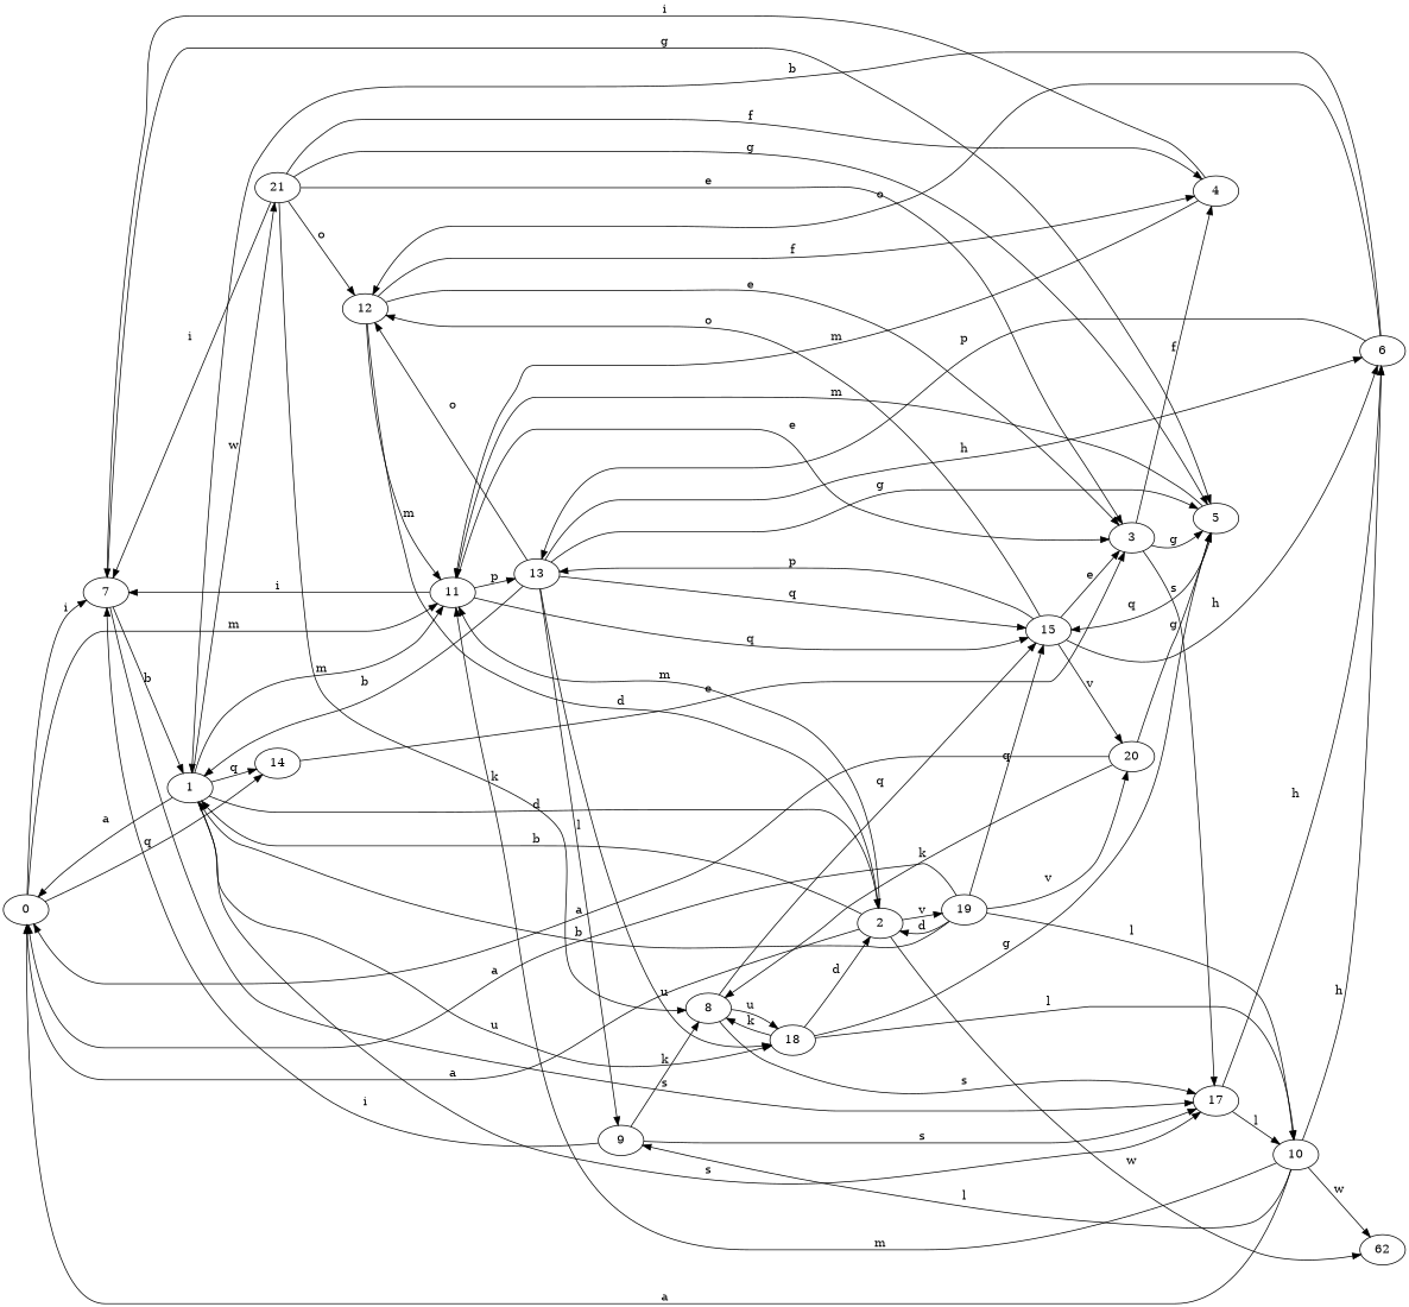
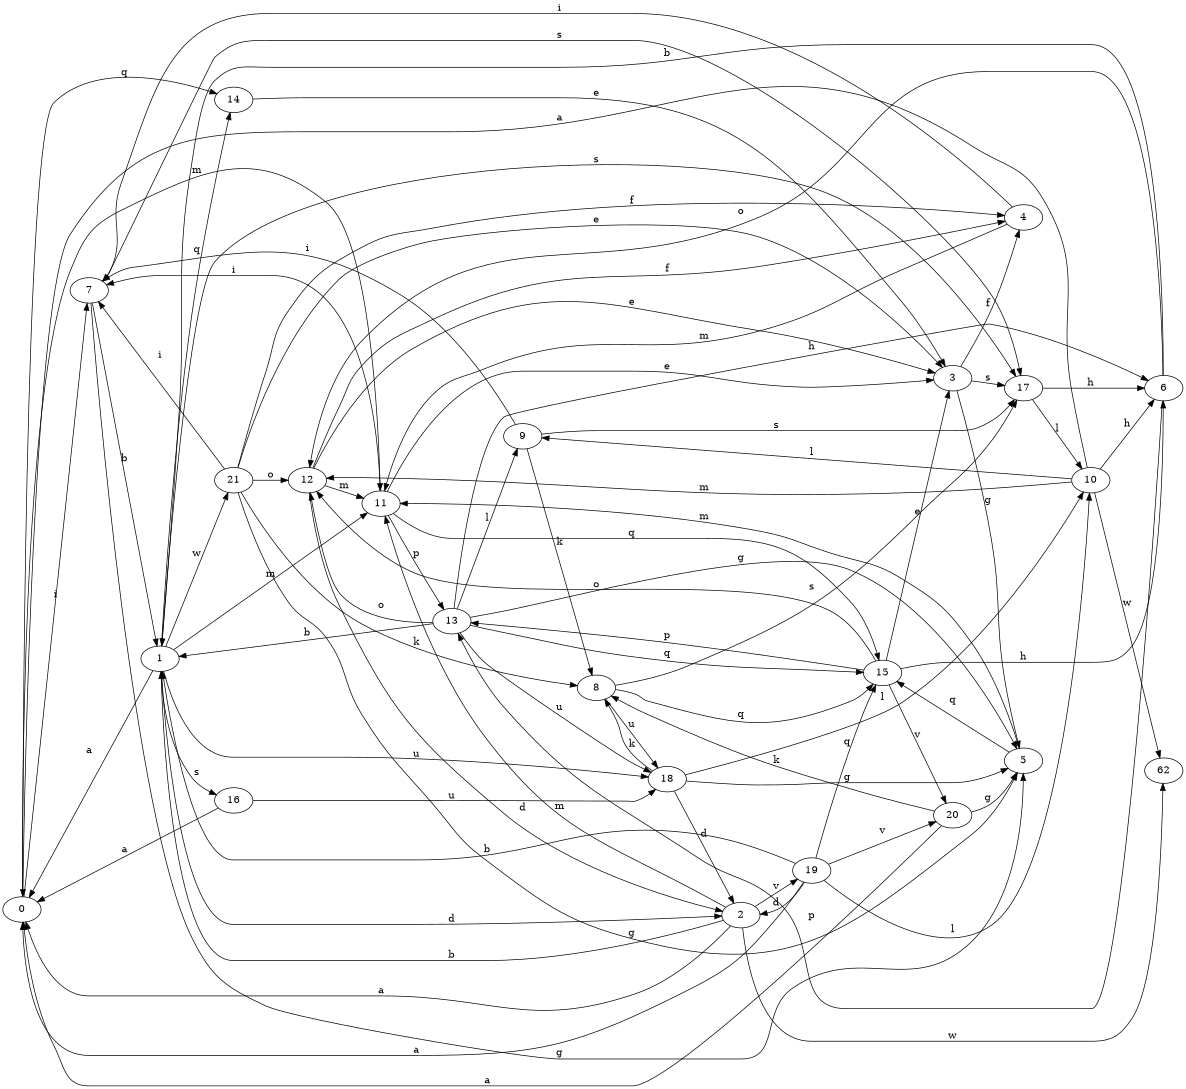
  strict digraph {
    rankdir=LR
    0
    7
    11
    14
    1
    17
    5
    3
    15
    13
    2
+   16
    18
    21
    19
    n16 [label=62]
    6
    10
    8
    4
    12
    20
    9
    0 -> 7 [label=i]
    0 -> 11 [label=m]
    0 -> 14 [label=q]
    7 -> 1 [label=b]
    7 -> 17 [label=s]
    7 -> 5 [label=g]
    11 -> 7 [label=i]
    11 -> 3 [label=e]
    11 -> 15 [label=q]
    11 -> 13 [label=p]
    14 -> 3 [label=e]
    1 -> 0 [label=a]
    1 -> 11 [label=m]
    1 -> 14 [label=q]
    1 -> 17 [label=s]
    1 -> 2 [label=d]
+   1 -> 16 [label=s]
    1 -> 18 [label=u]
    1 -> 21 [label=w]
    17 -> 6 [label=h]
    17 -> 10 [label=l]
    5 -> 11 [label=m]
    5 -> 15 [label=q]
    3 -> 17 [label=s]
    3 -> 5 [label=g]
    3 -> 4 [label=f]
    15 -> 3 [label=e]
    15 -> 13 [label=p]
    15 -> 6 [label=h]
    15 -> 12 [label=o]
    15 -> 20 [label=v]
    13 -> 1 [label=b]
    13 -> 5 [label=g]
    13 -> 15 [label=q]
    13 -> 18 [label=u]
    13 -> 6 [label=h]
    13 -> 12 [label=o]
    13 -> 9 [label=l]
    2 -> 0 [label=a]
    2 -> 11 [label=m]
    2 -> 1 [label=b]
    2 -> 19 [label=v]
    2 -> n16 [label=w]
+   16 -> 0 [label=a]
+   16 -> 18 [label=u]
    18 -> 5 [label=g]
    18 -> 2 [label=d]
    18 -> 10 [label=l]
    18 -> 8 [label=k]
    21 -> 7 [label=i]
    21 -> 5 [label=g]
    21 -> 3 [label=e]
    21 -> 8 [label=k]
    21 -> 4 [label=f]
    21 -> 12 [label=o]
    19 -> 0 [label=a]
    19 -> 1 [label=b]
    19 -> 15 [label=q]
    19 -> 2 [label=d]
    19 -> 10 [label=l]
    19 -> 20 [label=v]
    6 -> 1 [label=b]
    6 -> 13 [label=p]
    6 -> 12 [label=o]
    10 -> 0 [label=a]
-   10 -> 11 [label=m]
+   10 -> 12 [label=m]
    10 -> n16 [label=w]
    10 -> 6 [label=h]
    10 -> 9 [label=l]
    8 -> 17 [label=s]
    8 -> 15 [label=q]
    8 -> 18 [label=u]
    4 -> 7 [label=i]
    4 -> 11 [label=m]
    12 -> 11 [label=m]
    12 -> 3 [label=e]
    12 -> 2 [label=d]
    12 -> 4 [label=f]
    20 -> 0 [label=a]
    20 -> 5 [label=g]
    20 -> 8 [label=k]
    9 -> 7 [label=i]
    9 -> 17 [label=s]
    9 -> 8 [label=k]
  }
